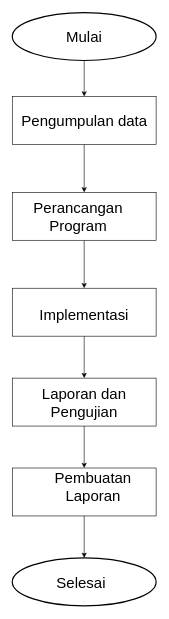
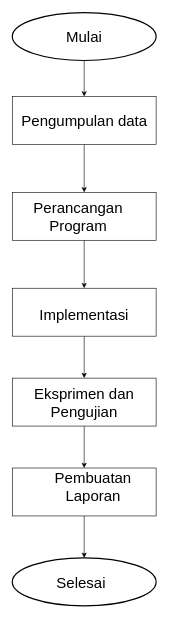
  <mxCell id="0" />
  <mxCell id="1" parent="0" />
  <mxCell id="2" style="edgeStyle=orthogonalEdgeStyle;rounded=0;orthogonalLoop=1;jettySize=auto;html=1;exitX=0.5;exitY=1;exitDx=0;exitDy=0;exitPerimeter=0;entryX=0.5;entryY=0;entryDx=0;entryDy=0;" edge="1" parent="1" source="3" target="5"><mxGeometry relative="1" as="geometry" /></mxCell>
  <mxCell id="3" value="" style="strokeWidth=2;html=1;shape=mxgraph.flowchart.start_1;whiteSpace=wrap;" vertex="1" parent="1"><mxGeometry x="20" y="20" width="240" height="80" as="geometry" /></mxCell>
  <mxCell id="4" style="edgeStyle=orthogonalEdgeStyle;rounded=0;orthogonalLoop=1;jettySize=auto;html=1;exitX=0.5;exitY=1;exitDx=0;exitDy=0;entryX=0.5;entryY=0;entryDx=0;entryDy=0;" edge="1" parent="1" source="5" target="7"><mxGeometry relative="1" as="geometry" /></mxCell>
  <mxCell id="5" value="" style="rounded=0;whiteSpace=wrap;html=1;" vertex="1" parent="1"><mxGeometry x="20" y="160" width="240" height="80" as="geometry" /></mxCell>
  <mxCell id="6" style="edgeStyle=orthogonalEdgeStyle;rounded=0;orthogonalLoop=1;jettySize=auto;html=1;exitX=0.5;exitY=1;exitDx=0;exitDy=0;entryX=0.5;entryY=0;entryDx=0;entryDy=0;" edge="1" parent="1" source="7" target="9"><mxGeometry relative="1" as="geometry" /></mxCell>
  <mxCell id="7" value="" style="rounded=0;whiteSpace=wrap;html=1;" vertex="1" parent="1"><mxGeometry x="20" y="320" width="240" height="80" as="geometry" /></mxCell>
  <mxCell id="8" style="edgeStyle=orthogonalEdgeStyle;rounded=0;orthogonalLoop=1;jettySize=auto;html=1;exitX=0.5;exitY=1;exitDx=0;exitDy=0;entryX=0.5;entryY=0;entryDx=0;entryDy=0;" edge="1" parent="1" source="9" target="11"><mxGeometry relative="1" as="geometry" /></mxCell>
  <mxCell id="9" value="" style="rounded=0;whiteSpace=wrap;html=1;" vertex="1" parent="1"><mxGeometry x="20" y="480" width="240" height="80" as="geometry" /></mxCell>
  <mxCell id="10" style="edgeStyle=orthogonalEdgeStyle;rounded=0;orthogonalLoop=1;jettySize=auto;html=1;exitX=0.5;exitY=1;exitDx=0;exitDy=0;entryX=0.5;entryY=0;entryDx=0;entryDy=0;" edge="1" parent="1" source="11" target="12"><mxGeometry relative="1" as="geometry" /></mxCell>
  <mxCell id="11" value="" style="rounded=0;whiteSpace=wrap;html=1;" vertex="1" parent="1"><mxGeometry x="20" y="630" width="240" height="80" as="geometry" /></mxCell>
  <mxCell id="12" value="" style="rounded=0;whiteSpace=wrap;html=1;" vertex="1" parent="1"><mxGeometry x="20" y="780" width="240" height="80" as="geometry" /></mxCell>
  <mxCell id="13" value="" style="strokeWidth=2;html=1;shape=mxgraph.flowchart.start_1;whiteSpace=wrap;" vertex="1" parent="1"><mxGeometry x="20" y="930" width="240" height="80" as="geometry" /></mxCell>
  <mxCell id="14" value="&lt;font style=&quot;font-size: 25px;&quot;&gt;Mulai&lt;/font&gt;" style="text;html=1;align=center;verticalAlign=middle;whiteSpace=wrap;rounded=0;" vertex="1" parent="1"><mxGeometry x="110" y="45" width="60" height="30" as="geometry" /></mxCell>
  <mxCell id="15" value="&lt;font style=&quot;font-size: 25px;&quot;&gt;Pengumpulan data&lt;/font&gt;" style="text;html=1;align=center;verticalAlign=middle;whiteSpace=wrap;rounded=0;" vertex="1" parent="1"><mxGeometry x="27.5" y="185" width="225" height="30" as="geometry" /></mxCell>
  <mxCell id="16" value="&lt;font style=&quot;font-size: 25px;&quot;&gt;Perancangan Program&lt;/font&gt;" style="text;html=1;align=center;verticalAlign=middle;whiteSpace=wrap;rounded=0;" vertex="1" parent="1"><mxGeometry x="50" y="345" width="160" height="30" as="geometry" /></mxCell>
  <mxCell id="17" value="&lt;font style=&quot;font-size: 25px;&quot;&gt;Implementasi&lt;/font&gt;" style="text;html=1;align=center;verticalAlign=middle;whiteSpace=wrap;rounded=0;" vertex="1" parent="1"><mxGeometry x="110" y="505" width="60" height="35" as="geometry" /></mxCell>
- <mxCell id="18" value="&lt;font style=&quot;font-size: 25px;&quot;&gt;Laporan dan Pengujian&lt;/font&gt;" style="text;html=1;align=center;verticalAlign=middle;whiteSpace=wrap;rounded=0;" vertex="1" parent="1"><mxGeometry x="50" y="655" width="180" height="30" as="geometry" /></mxCell>
+ <mxCell id="18" value="&lt;font style=&quot;font-size: 25px;&quot;&gt;Eksprimen dan Pengujian&lt;/font&gt;" style="text;html=1;align=center;verticalAlign=middle;whiteSpace=wrap;rounded=0;" vertex="1" parent="1"><mxGeometry x="50" y="655" width="180" height="30" as="geometry" /></mxCell>
  <mxCell id="19" value="&lt;font style=&quot;font-size: 25px;&quot;&gt;Pembuatan Laporan&lt;/font&gt;" style="text;html=1;align=center;verticalAlign=middle;whiteSpace=wrap;rounded=0;" vertex="1" parent="1"><mxGeometry x="85" y="795" width="140" height="30" as="geometry" /></mxCell>
  <mxCell id="20" value="&lt;font style=&quot;font-size: 25px;&quot;&gt;Selesai&lt;/font&gt;" style="text;html=1;align=center;verticalAlign=middle;whiteSpace=wrap;rounded=0;" vertex="1" parent="1"><mxGeometry x="105" y="952.5" width="60" height="35" as="geometry" /></mxCell>
  <mxCell id="21" style="edgeStyle=orthogonalEdgeStyle;rounded=0;orthogonalLoop=1;jettySize=auto;html=1;exitX=0.5;exitY=1;exitDx=0;exitDy=0;entryX=0.5;entryY=0;entryDx=0;entryDy=0;entryPerimeter=0;" edge="1" parent="1" source="12" target="13"><mxGeometry relative="1" as="geometry" /></mxCell>
